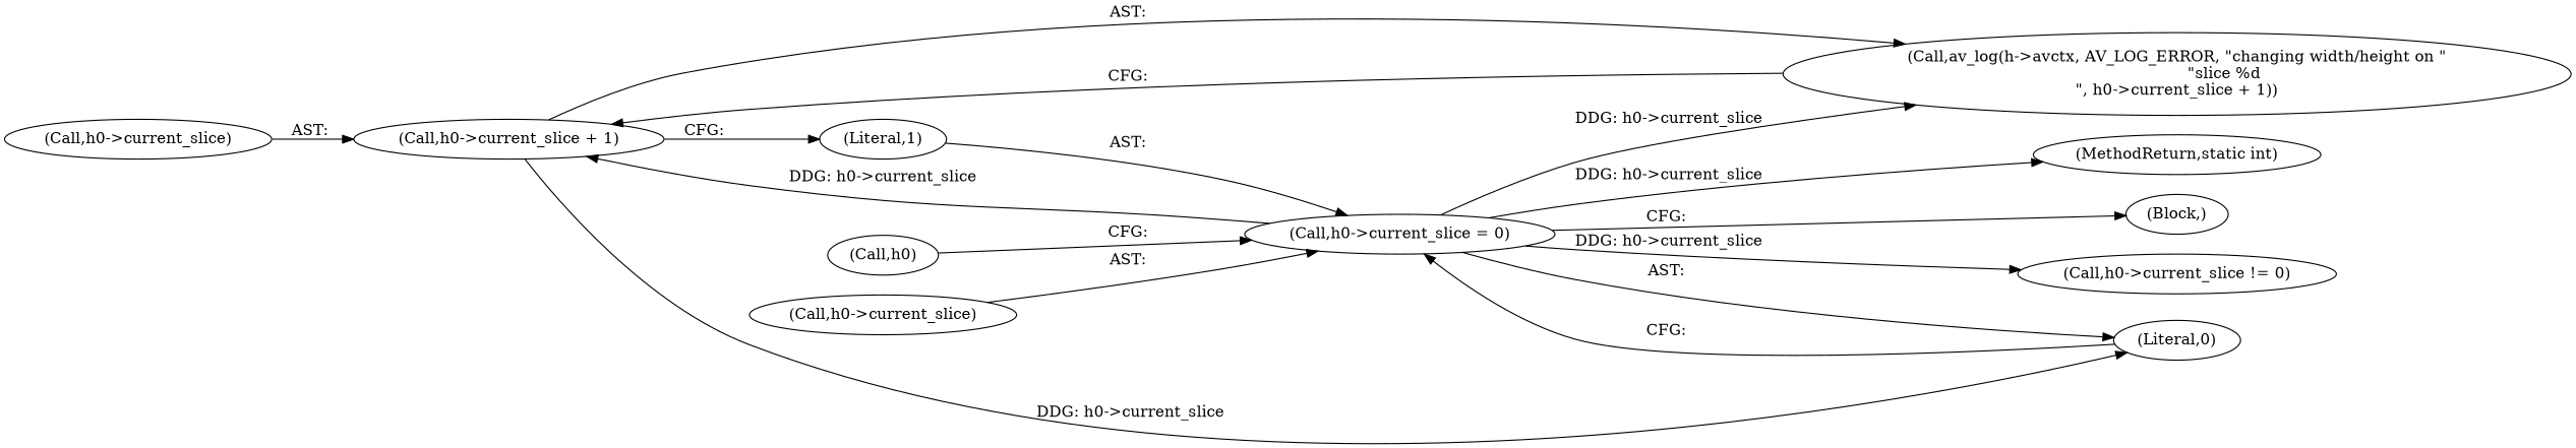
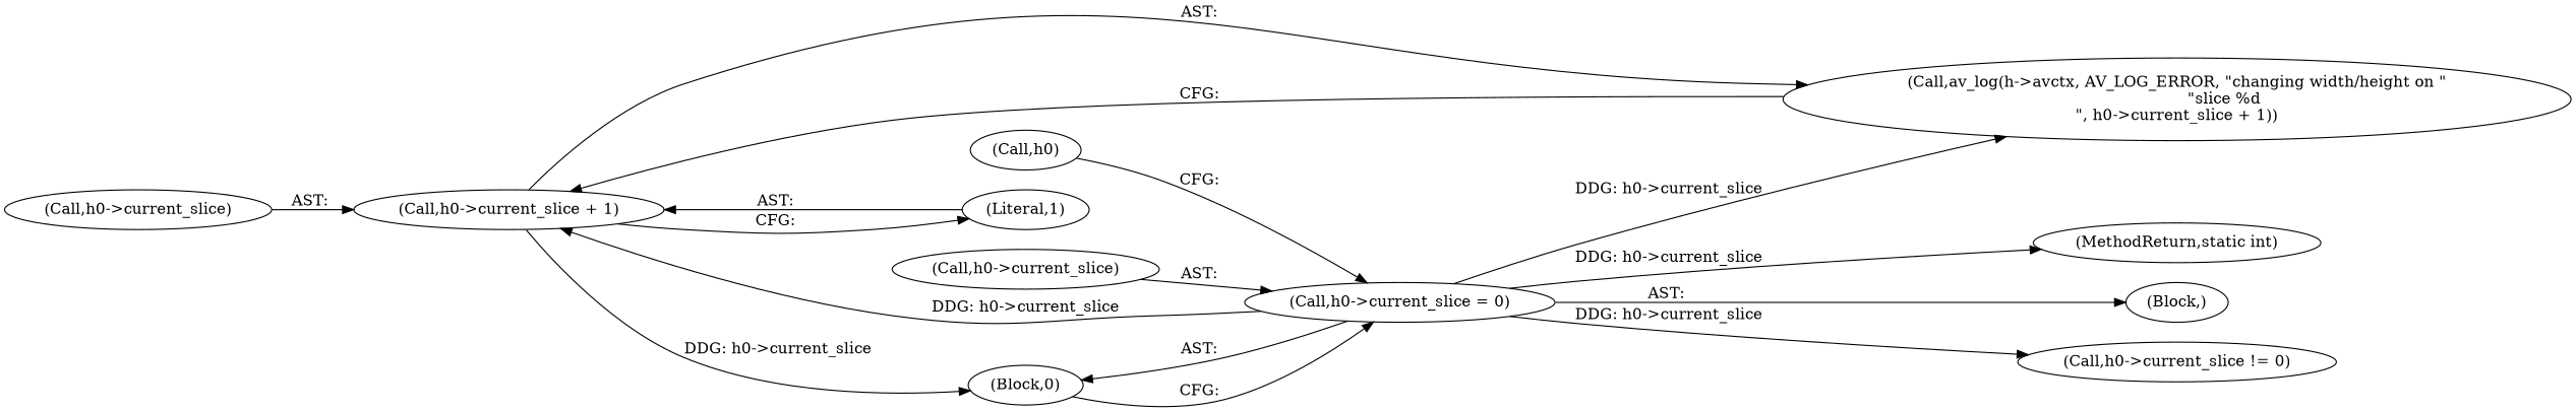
  digraph {
    rankdir=LR
    n1 [label="(Call,h0->current_slice + 1)"]
    n2 [label="(Call,av_log(h->avctx, AV_LOG_ERROR, \"changing width/height on \"\n                   \"slice %d\n\", h0->current_slice + 1))"]
    n3 [label="(Literal,1)"]
-   n4 [label="(Literal,0)"]
+   n4 [label="(Block,0)"]
    n5 [label="(MethodReturn,static int)"]
    n6 [label="(Call,h0->current_slice = 0)"]
    n7 [label="(Block,)"]
    n8 [label="(Call,h0->current_slice != 0)"]
    n9 [label="(Call,h0->current_slice)"]
    n10 [label="(Call,h0)"]
    n11 [label="(Call,h0->current_slice)"]
    n1 -> n2 [label="AST: "]
    n1 -> n3 [label="CFG: "]
    n1 -> n4 [label="DDG: h0->current_slice"]
    n2 -> n1 [label="CFG: "]
-   n3 -> n6 [label="AST: "]
+   n3 -> n1 [label="AST: "]
    n4 -> n6 [label="CFG: "]
    n6 -> n1 [label="DDG: h0->current_slice"]
    n6 -> n2 [label="DDG: h0->current_slice"]
    n6 -> n4 [label="AST: "]
    n6 -> n5 [label="DDG: h0->current_slice"]
-   n6 -> n7 [label="CFG: "]
+   n6 -> n7 [label="AST: "]
    n6 -> n8 [label="DDG: h0->current_slice"]
    n9 -> n1 [label="AST: "]
    n10 -> n6 [label="CFG: "]
    n11 -> n6 [label="AST: "]
  }
